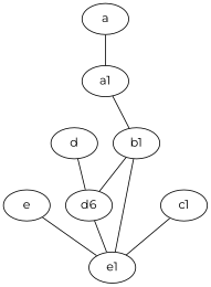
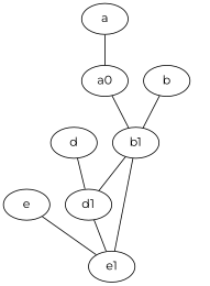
  graph {
    fontname=Montserrat
    node [fontname=Montserrat labelfontsize=50]
    edge [fontname=Montserrat]
    e
    e1
    d
-   d1 [label=d6]
+   d1
    a
-   a1
+   a1 [label=a0]
    b1
-   c1
+   b
    e -- e1
    d -- d1
    d1 -- e1
    a -- a1
    a1 -- b1
    b1 -- e1
    b1 -- d1
-   c1 -- e1
+   b -- b1
  }
